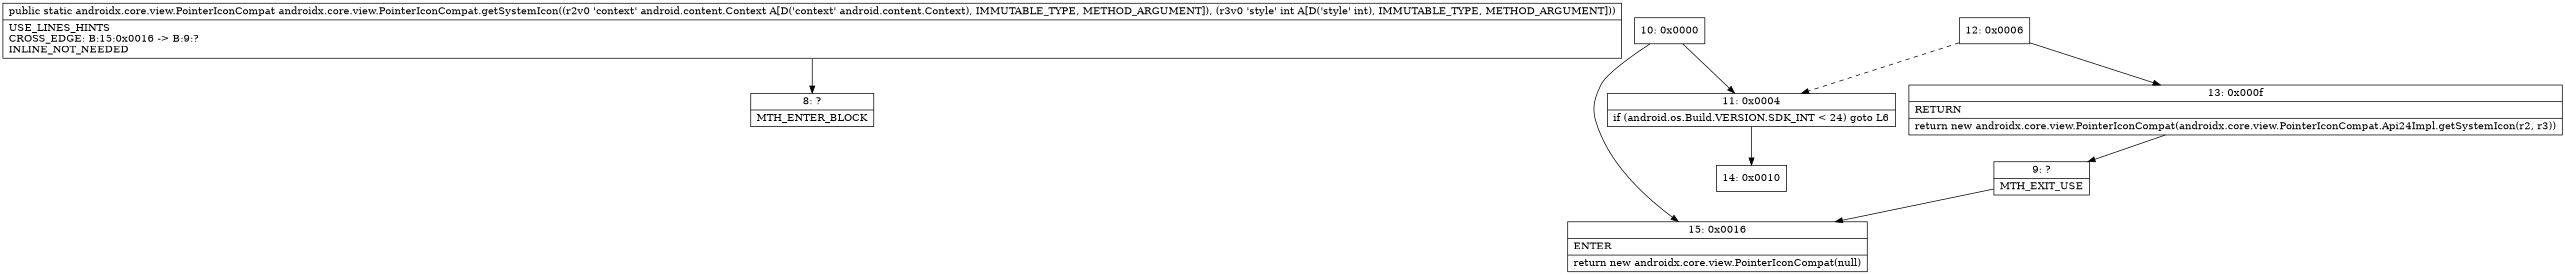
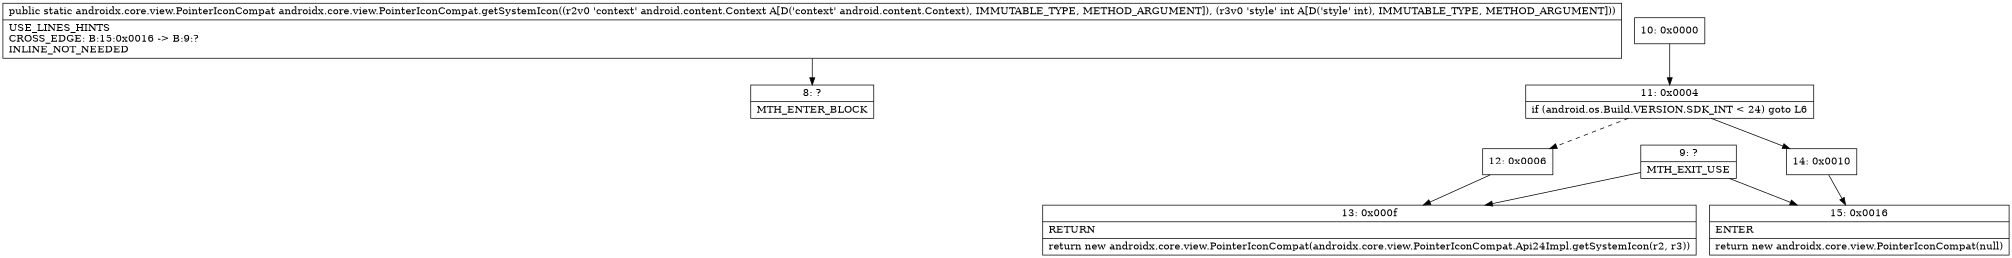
  digraph {
    node [shape=record]
    n1 [label="{8\:\ ?|MTH_ENTER_BLOCK\l}"]
    n2 [label="{10\:\ 0x0000}"]
    n3 [label="{11\:\ 0x0004|if (android.os.Build.VERSION.SDK_INT \< 24) goto L6\l}"]
    n4 [label="{12\:\ 0x0006}"]
    n5 [label="{14\:\ 0x0010}"]
    n6 [label="{13\:\ 0x000f|RETURN\l|return new androidx.core.view.PointerIconCompat(androidx.core.view.PointerIconCompat.Api24Impl.getSystemIcon(r2, r3))\l}"]
    n7 [label="{15\:\ 0x0016|ENTER\l|return new androidx.core.view.PointerIconCompat(null)\l}"]
    n8 [label="{9\:\ ?|MTH_EXIT_USE\l}"]
    n9 [label="{public static androidx.core.view.PointerIconCompat androidx.core.view.PointerIconCompat.getSystemIcon((r2v0 'context' android.content.Context A[D('context' android.content.Context), IMMUTABLE_TYPE, METHOD_ARGUMENT]), (r3v0 'style' int A[D('style' int), IMMUTABLE_TYPE, METHOD_ARGUMENT]))  | USE_LINES_HINTS\lCROSS_EDGE: B:15:0x0016 \-\> B:9:?\lINLINE_NOT_NEEDED\l}"]
    n2 -> n3
-   n4 -> n3 [style=dashed]
+   n3 -> n4 [style=dashed]
    n3 -> n5
    n4 -> n6
-   n2 -> n7
-   n6 -> n8
+   n5 -> n7
+   n8 -> n6
    n8 -> n7
    n9 -> n1
  }
